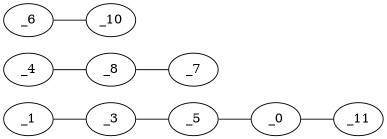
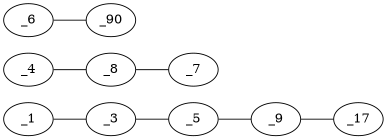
  graph {
    rankdir=LR
    node [charge=0 chem=1 symbol="C  " x=2.866 y=-1]
    edge [valence=1]
    _1 [chem=4 symbol="N  " y=0.5]
    _3 [y=-0.5]
    _5 [x=2]
    _4 [x=3.7321 y=2]
    _8 [chem=4 symbol="N  " y=2.5]
-   _9 [x=2 y=-2 label=_0]
+   _9 [x=2 y=-2]
    _6 [x=3.7321]
-   _10 [x=3.7321 y=-2]
+   _10 [x=3.7321 y=-2 label=_90]
    _7 [chem=4 symbol="N  " x=4.5981 y=2.5]
-   _11 [y=-2.5]
+   _11 [y=-2.5 label=_17]
    _1 -- _3 [valence=2]
    _3 -- _5
    _5 -- _9
    _4 -- _8
    _8 -- _7 [valence=2]
    _9 -- _11
    _6 -- _10
  }
